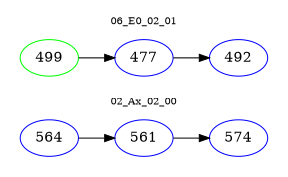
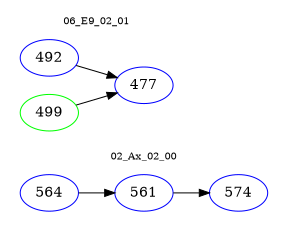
  digraph {
    rankdir=LR
    node [color=blue]
    edge [color=black]
    n1 [label=564]
    n2 [label=561]
    n3 [label=574]
    n4 [label=492]
    n5 [label=477]
    n6 [color=green label=499]
    subgraph cluster_1 {
      color=white
      fontsize=10
      label="02_Ax_02_00"
      n1
      n2
      n3
    }
    subgraph cluster_2 {
      color=white
      fontsize=10
-     label="06_E0_02_01"
+     label="06_E9_02_01"
      n4
      n5
      n6
    }
    n1 -> n2
    n2 -> n3
-   n5 -> n4
+   n4 -> n5
    n6 -> n5
  }
